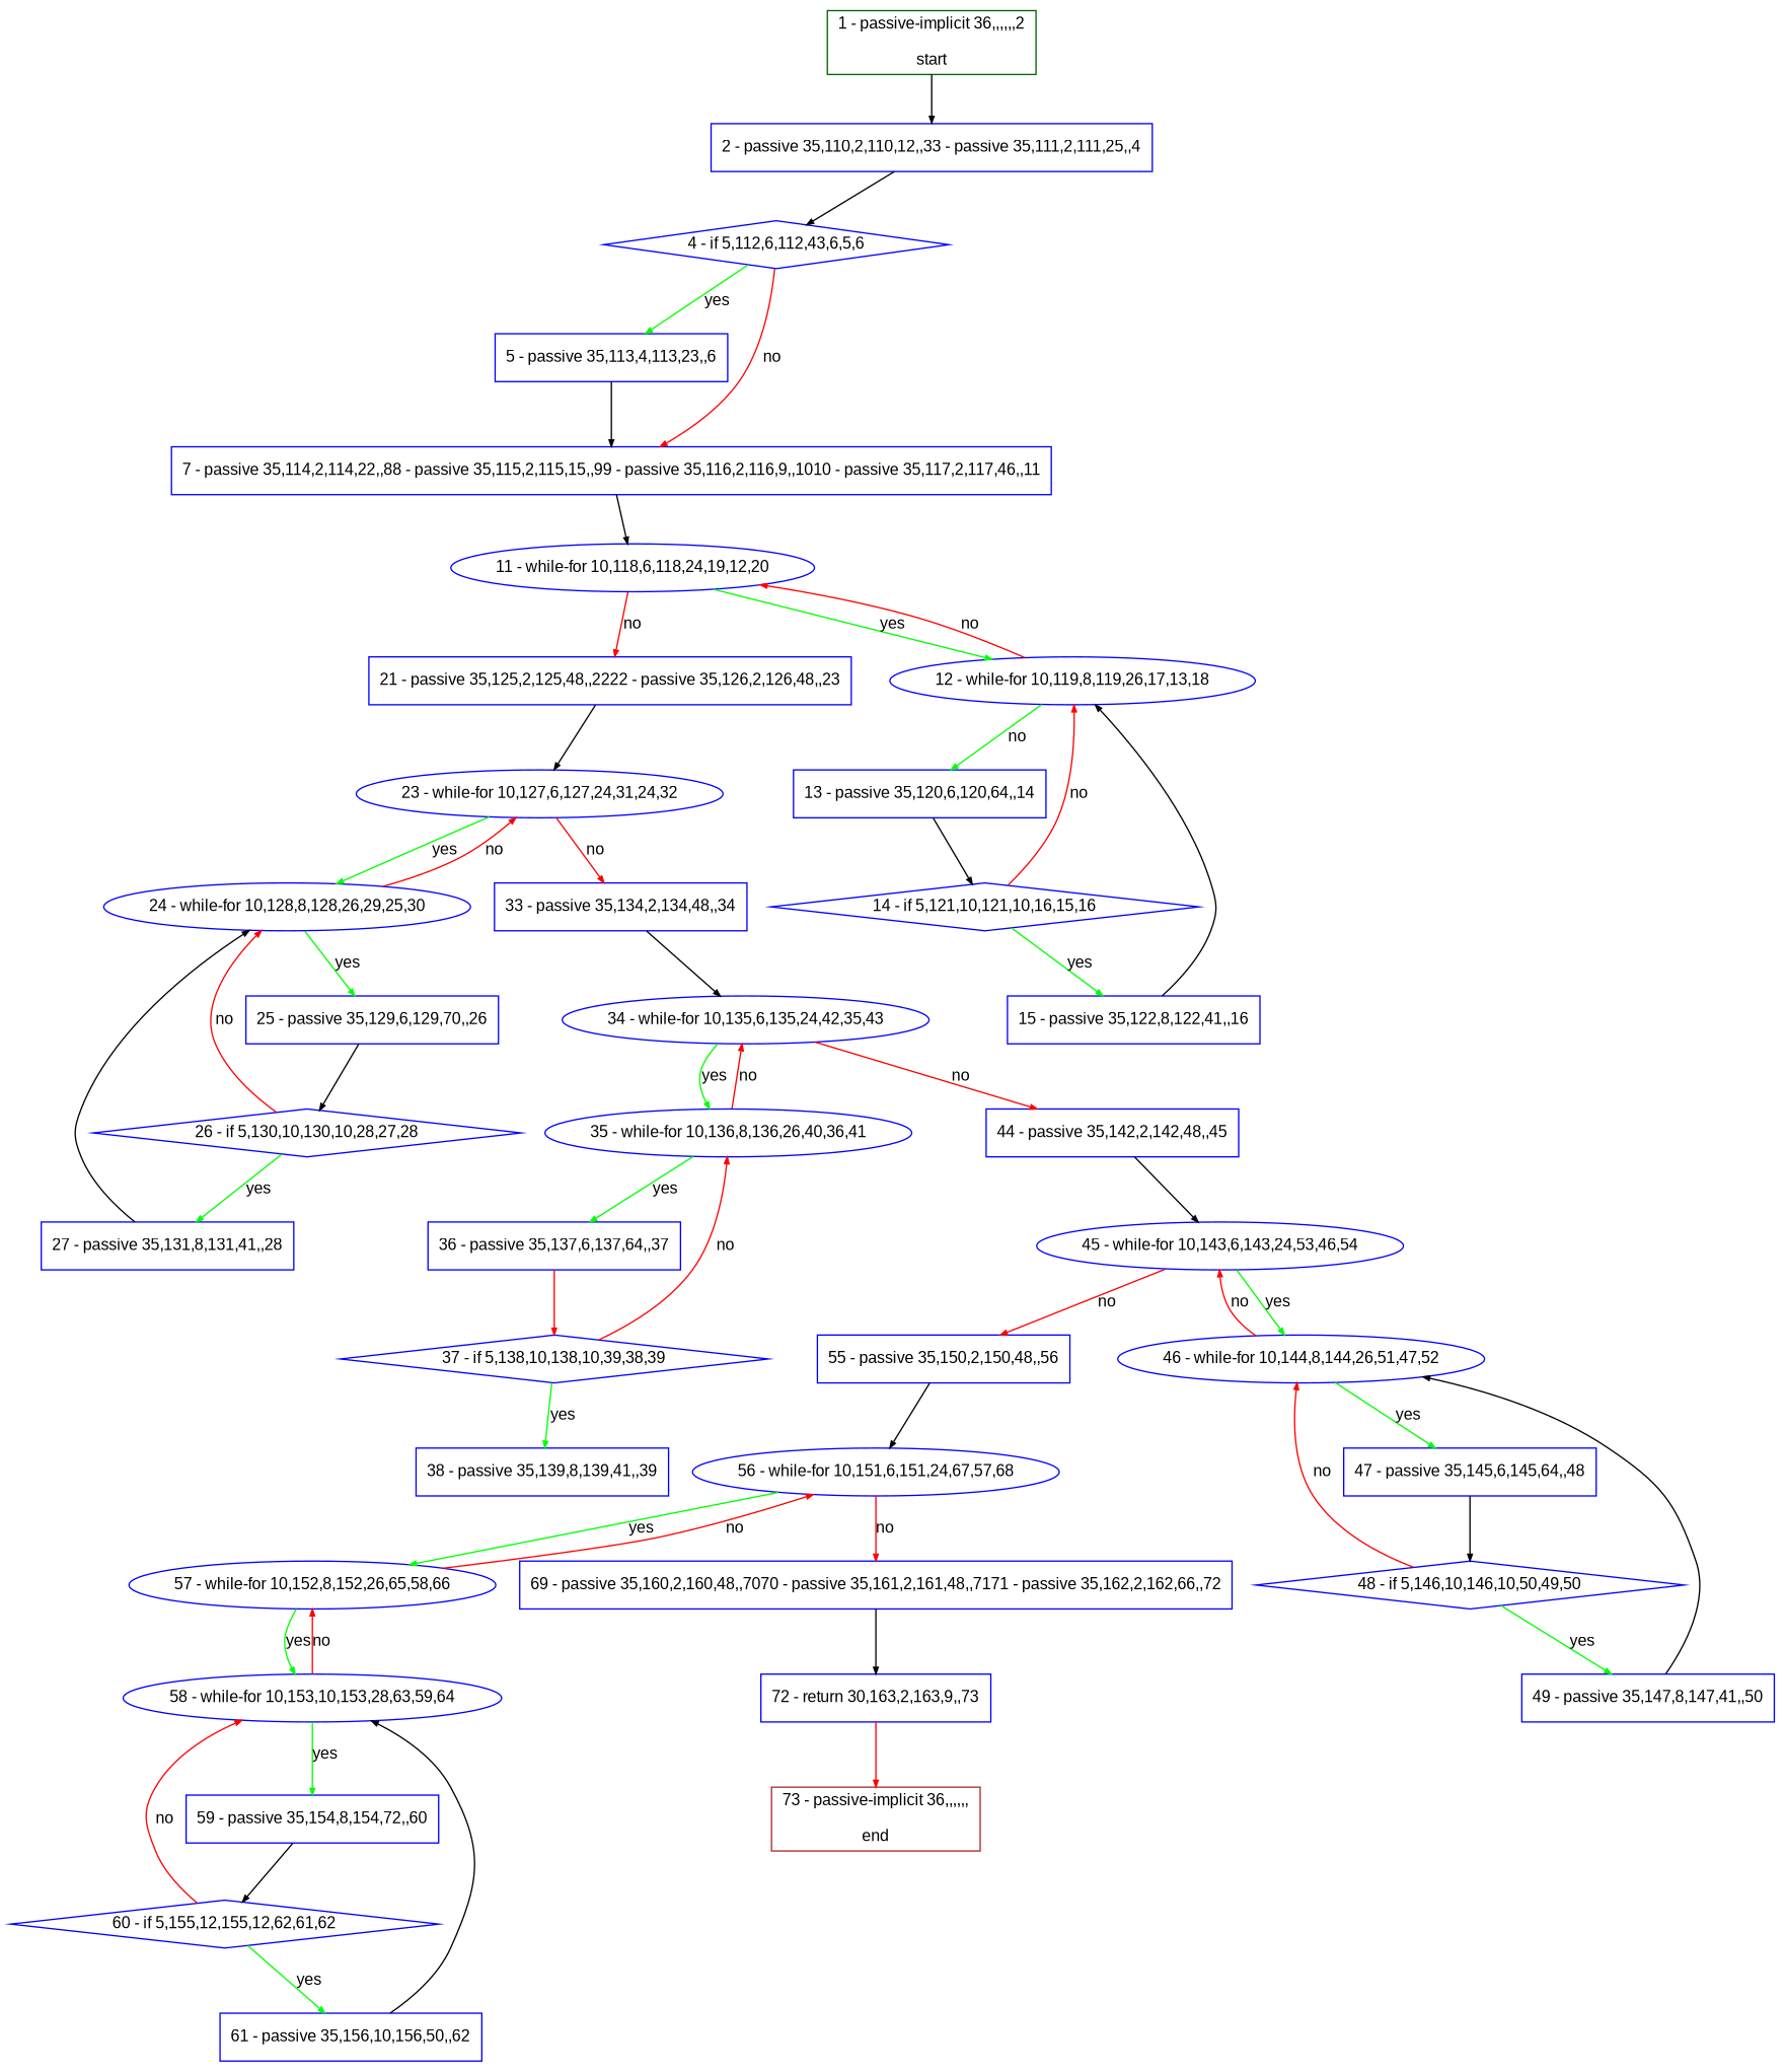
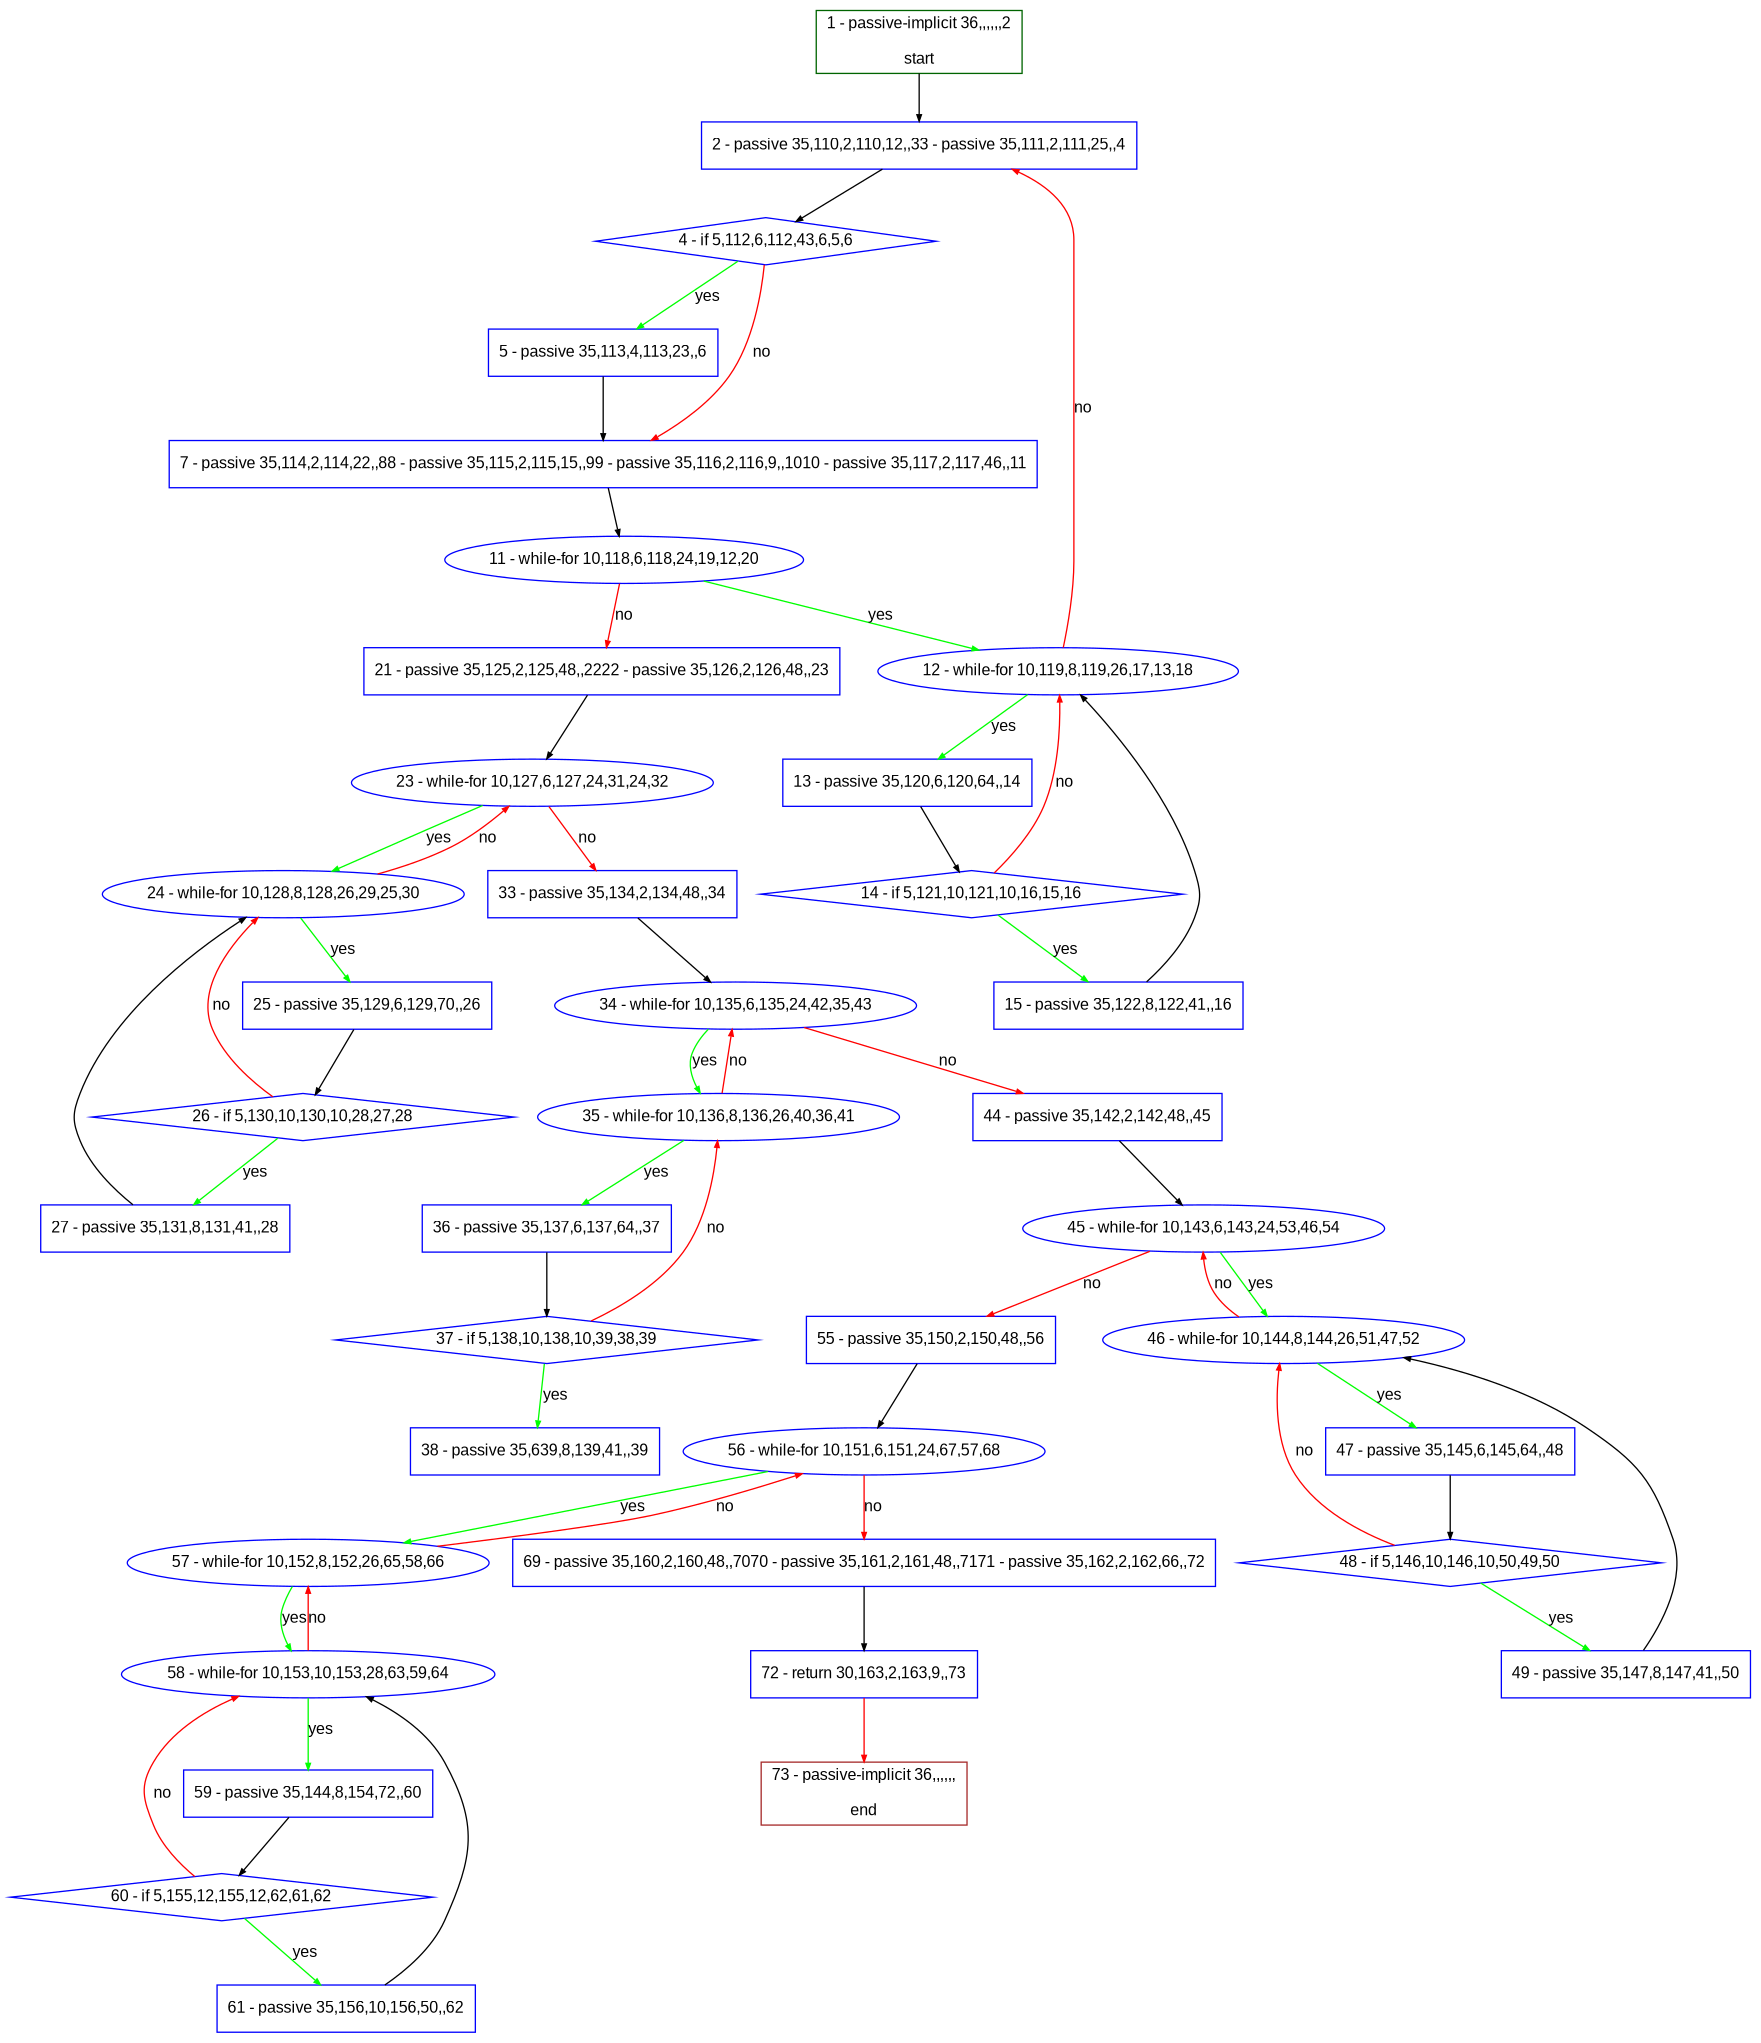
  digraph {
    bgcolor=white
    compound=true
    fillcolor="#FFFFCC"
    fontname=Arial
    fontsize=12
    pack=true
    packmode=clust
    style="rounded,filled"
    node [color="#0000ff" compound=true fillcolor="#ffffff" fixedsize=false fontname=Arial fontsize=12 node_initialized=no shape=box style=filled]
    edge [arrowhead=normal arrowsize=0.5 arrowtail=none color="#000000" compound=true dir=forward fontcolor=black fontname=Arial fontsize=12]
    n1 [label="2 - passive 35,110,2,110,12,,33 - passive 35,111,2,111,25,,4"]
    n2 [label="4 - if 5,112,6,112,43,6,5,6" shape=diamond]
    n3 [label="5 - passive 35,113,4,113,23,,6"]
    n4 [label="7 - passive 35,114,2,114,22,,88 - passive 35,115,2,115,15,,99 - passive 35,116,2,116,9,,1010 - passive 35,117,2,117,46,,11"]
    n5 [color="#006400" label="1 - passive-implicit 36,,,,,,2\n\nstart"]
    n6 [label="11 - while-for 10,118,6,118,24,19,12,20" shape=oval]
    n7 [label="12 - while-for 10,119,8,119,26,17,13,18" shape=oval]
    n8 [label="21 - passive 35,125,2,125,48,,2222 - passive 35,126,2,126,48,,23"]
    n9 [label="13 - passive 35,120,6,120,64,,14"]
    n10 [label="23 - while-for 10,127,6,127,24,31,24,32" shape=oval]
    n11 [label="14 - if 5,121,10,121,10,16,15,16" shape=diamond]
    n12 [label="24 - while-for 10,128,8,128,26,29,25,30" shape=oval]
    n13 [label="33 - passive 35,134,2,134,48,,34"]
    n14 [label="15 - passive 35,122,8,122,41,,16"]
    n15 [label="25 - passive 35,129,6,129,70,,26"]
    n16 [label="34 - while-for 10,135,6,135,24,42,35,43" shape=oval]
    n17 [label="26 - if 5,130,10,130,10,28,27,28" shape=diamond]
    n18 [label="35 - while-for 10,136,8,136,26,40,36,41" shape=oval]
    n19 [label="44 - passive 35,142,2,142,48,,45"]
    n20 [label="27 - passive 35,131,8,131,41,,28"]
    n21 [label="36 - passive 35,137,6,137,64,,37"]
    n22 [label="45 - while-for 10,143,6,143,24,53,46,54" shape=oval]
    n23 [label="37 - if 5,138,10,138,10,39,38,39" shape=diamond]
    n24 [label="46 - while-for 10,144,8,144,26,51,47,52" shape=oval]
    n25 [label="55 - passive 35,150,2,150,48,,56"]
-   n26 [label="38 - passive 35,139,8,139,41,,39"]
+   n26 [label="38 - passive 35,639,8,139,41,,39"]
    n27 [label="47 - passive 35,145,6,145,64,,48"]
    n28 [label="56 - while-for 10,151,6,151,24,67,57,68" shape=oval]
    n29 [label="48 - if 5,146,10,146,10,50,49,50" shape=diamond]
    n30 [label="57 - while-for 10,152,8,152,26,65,58,66" shape=oval]
    n31 [label="69 - passive 35,160,2,160,48,,7070 - passive 35,161,2,161,48,,7171 - passive 35,162,2,162,66,,72"]
    n32 [label="49 - passive 35,147,8,147,41,,50"]
    n33 [label="58 - while-for 10,153,10,153,28,63,59,64" shape=oval]
    n34 [label="72 - return 30,163,2,163,9,,73"]
-   n35 [label="59 - passive 35,154,8,154,72,,60"]
+   n35 [label="59 - passive 35,144,8,154,72,,60"]
    n36 [color="#a52a2a" label="73 - passive-implicit 36,,,,,,\n\nend"]
    n37 [label="60 - if 5,155,12,155,12,62,61,62" shape=diamond]
    n38 [label="61 - passive 35,156,10,156,50,,62"]
    n1 -> n2
    n2 -> n3 [color="#00ff00" label=yes]
    n2 -> n4 [color="#ff0000" label=no]
    n3 -> n4
    n4 -> n6
    n5 -> n1
    n6 -> n7 [color="#00ff00" label=yes]
    n6 -> n8 [color="#ff0000" label=no]
-   n7 -> n6 [color="#ff0000" label=no]
-   n7 -> n9 [color="#00ff00" label=no]
+   n7 -> n1 [color="#ff0000" label=no]
+   n7 -> n9 [color="#00ff00" label=yes]
    n8 -> n10
    n9 -> n11
    n10 -> n12 [color="#00ff00" label=yes]
    n10 -> n13 [color="#ff0000" label=no]
    n11 -> n7 [color="#ff0000" label=no]
    n11 -> n14 [color="#00ff00" label=yes]
    n12 -> n10 [color="#ff0000" label=no]
    n12 -> n15 [color="#00ff00" label=yes]
    n13 -> n16
    n14 -> n7
    n15 -> n17
    n16 -> n18 [color="#00ff00" label=yes]
    n16 -> n19 [color="#ff0000" label=no]
    n17 -> n12 [color="#ff0000" label=no]
    n17 -> n20 [color="#00ff00" label=yes]
    n18 -> n16 [color="#ff0000" label=no]
    n18 -> n21 [color="#00ff00" label=yes]
    n19 -> n22
    n20 -> n12
-   n21 -> n23 [color="#ff0000"]
+   n21 -> n23
    n22 -> n24 [color="#00ff00" label=yes]
    n22 -> n25 [color="#ff0000" label=no]
    n23 -> n18 [color="#ff0000" label=no]
    n23 -> n26 [color="#00ff00" label=yes]
    n24 -> n22 [color="#ff0000" label=no]
    n24 -> n27 [color="#00ff00" label=yes]
    n25 -> n28
    n27 -> n29
    n28 -> n30 [color="#00ff00" label=yes]
    n28 -> n31 [color="#ff0000" label=no]
    n29 -> n24 [color="#ff0000" label=no]
    n29 -> n32 [color="#00ff00" label=yes]
    n30 -> n28 [color="#ff0000" label=no]
    n30 -> n33 [color="#00ff00" label=yes]
    n31 -> n34
    n32 -> n24
    n33 -> n30 [color="#ff0000" label=no]
    n33 -> n35 [color="#00ff00" label=yes]
    n34 -> n36 [color="#ff0000"]
    n35 -> n37
    n37 -> n33 [color="#ff0000" label=no]
    n37 -> n38 [color="#00ff00" label=yes]
    n38 -> n33
  }
